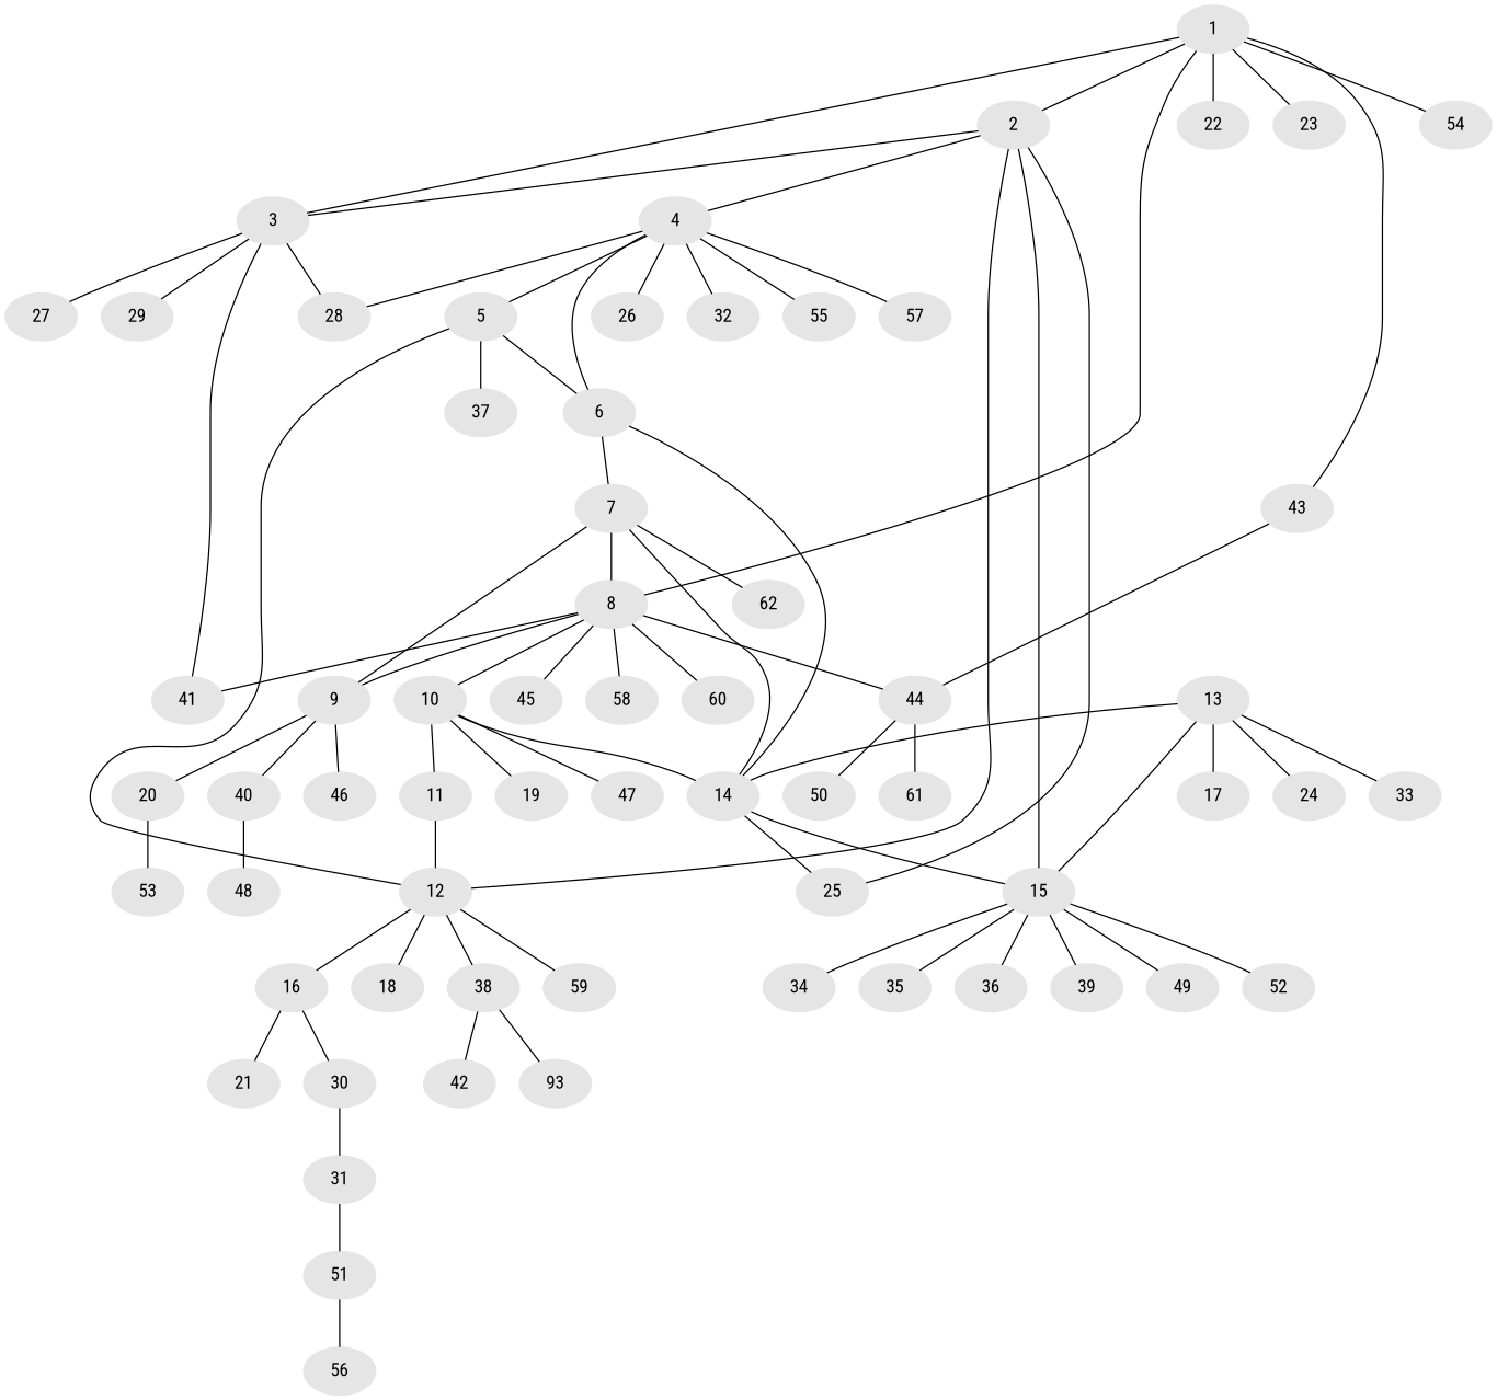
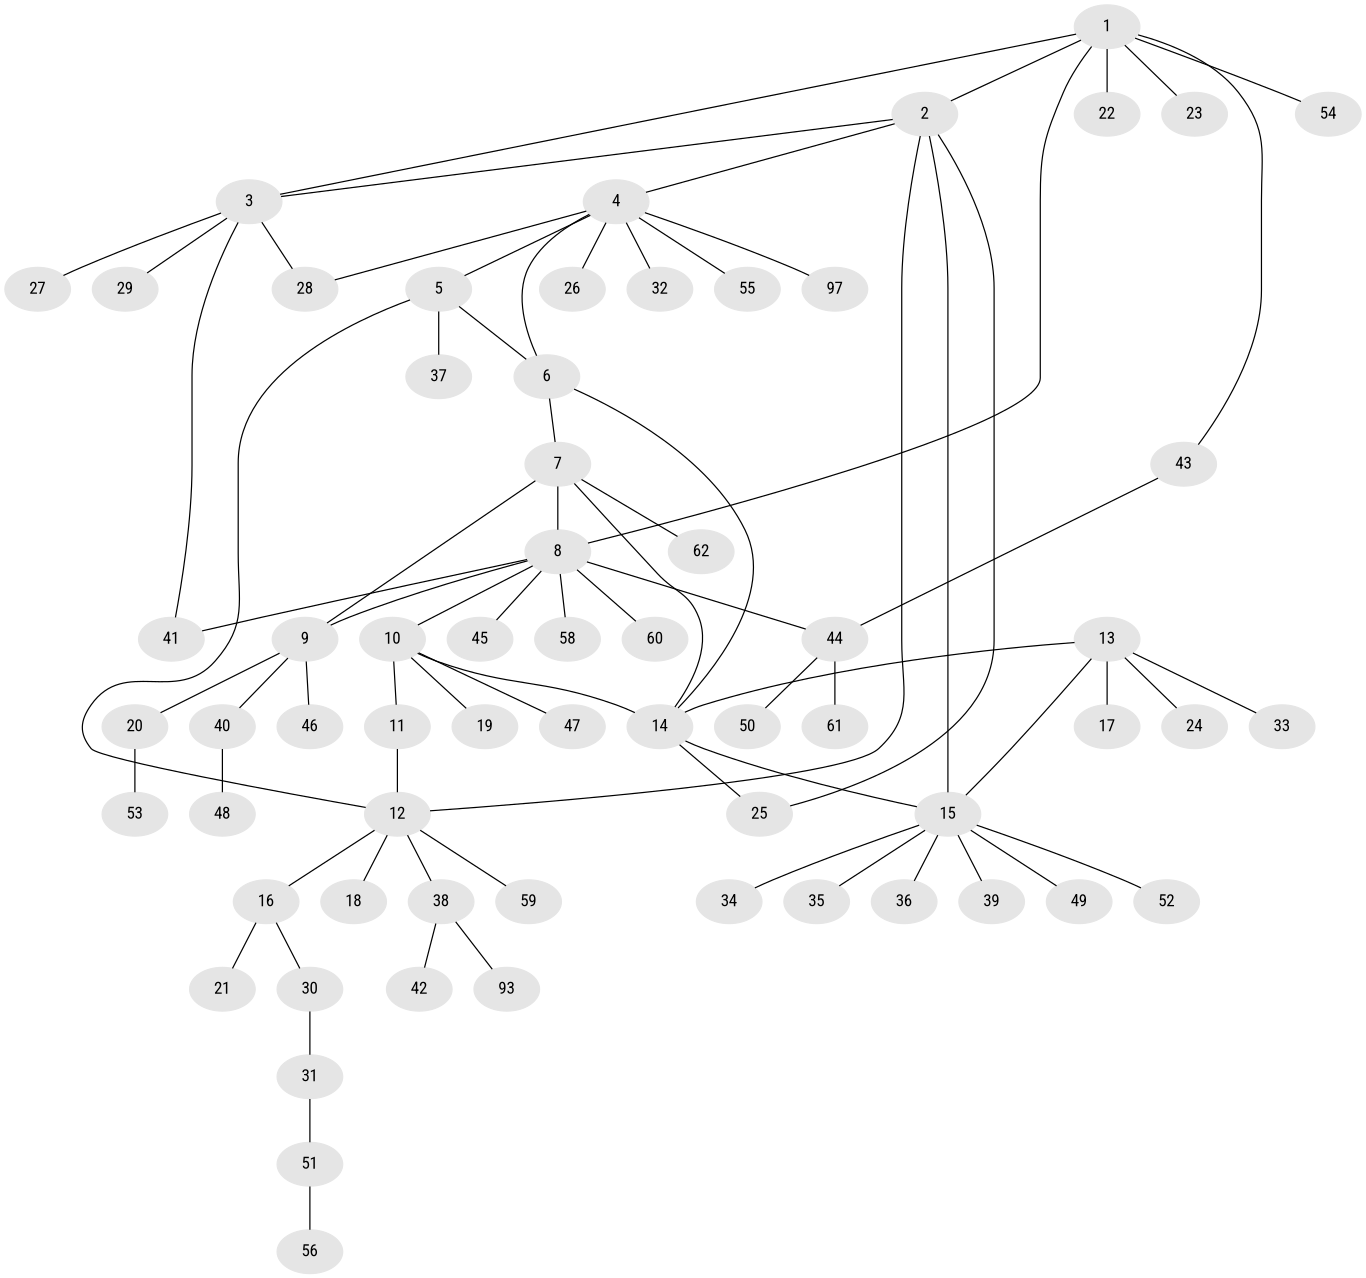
  graph {
    fontname="Roboto Condensed"
    node [color=gray90 fontname="Roboto Condensed" style=filled]
    edge [fontname="Roboto Condensed"]
    1
    2
    3
    8
    22
    23
    43
    54
    4
    12
    15
    25
    27
    28
    29
    41
    9
    10
    44
    45
    58
    60
    5
    6
    26
    32
    55
-   57
+   57 [label=97]
    16
    18
    38
    59
    34
    35
    36
    39
    49
    52
    37
    7
    14
    62
    20
    40
    46
    11
    19
    47
    50
    61
    53
    48
    21
    30
    42
    n56 [label=93]
    13
    17
    24
    33
    31
    51
    56
    1 -- 2
    1 -- 3
    1 -- 8
    1 -- 22
    1 -- 23
    1 -- 43
    1 -- 54
    2 -- 3
    2 -- 4
    2 -- 12
    2 -- 15
    2 -- 25
    3 -- 27
    3 -- 28
    3 -- 29
    3 -- 41
    8 -- 41
    8 -- 9
    8 -- 10
    8 -- 44
    8 -- 45
    8 -- 58
    8 -- 60
    43 -- 44
    4 -- 28
    4 -- 5
    4 -- 6
    4 -- 26
    4 -- 32
    4 -- 55
    4 -- 57
    12 -- 16
    12 -- 18
    12 -- 38
    12 -- 59
    15 -- 34
    15 -- 35
    15 -- 36
    15 -- 39
    15 -- 49
    15 -- 52
    9 -- 20
    9 -- 40
    9 -- 46
    10 -- 14
    10 -- 11
    10 -- 19
    10 -- 47
    44 -- 50
    44 -- 61
    5 -- 12
    5 -- 6
    5 -- 37
    6 -- 7
    6 -- 14
    16 -- 21
    16 -- 30
    38 -- 42
    38 -- n56
    7 -- 8
    7 -- 9
    7 -- 14
    7 -- 62
    14 -- 15
    14 -- 25
    20 -- 53
    40 -- 48
    11 -- 12
    30 -- 31
    13 -- 15
    13 -- 14
    13 -- 17
    13 -- 24
    13 -- 33
    31 -- 51
    51 -- 56
  }
